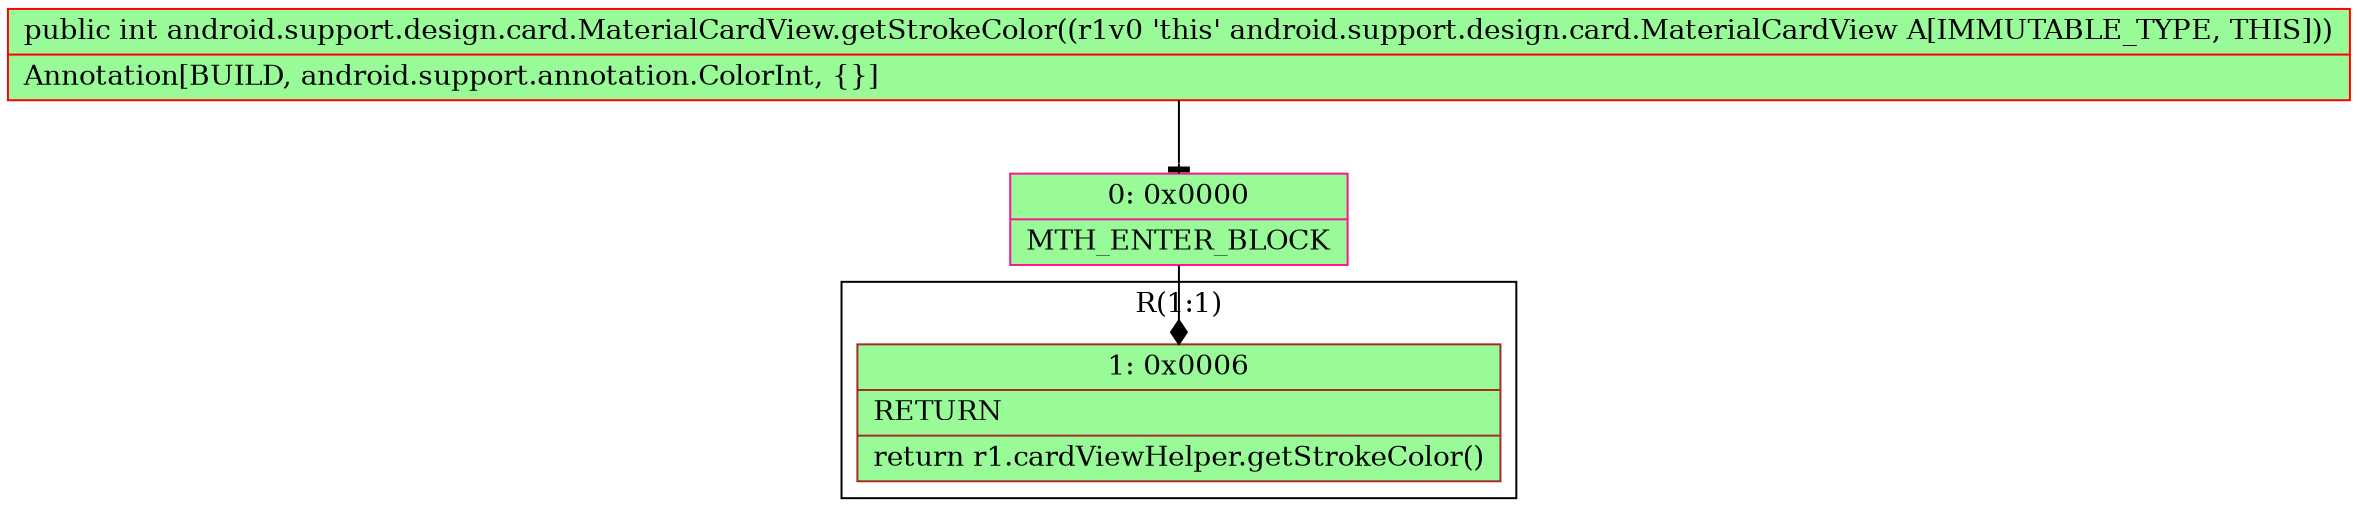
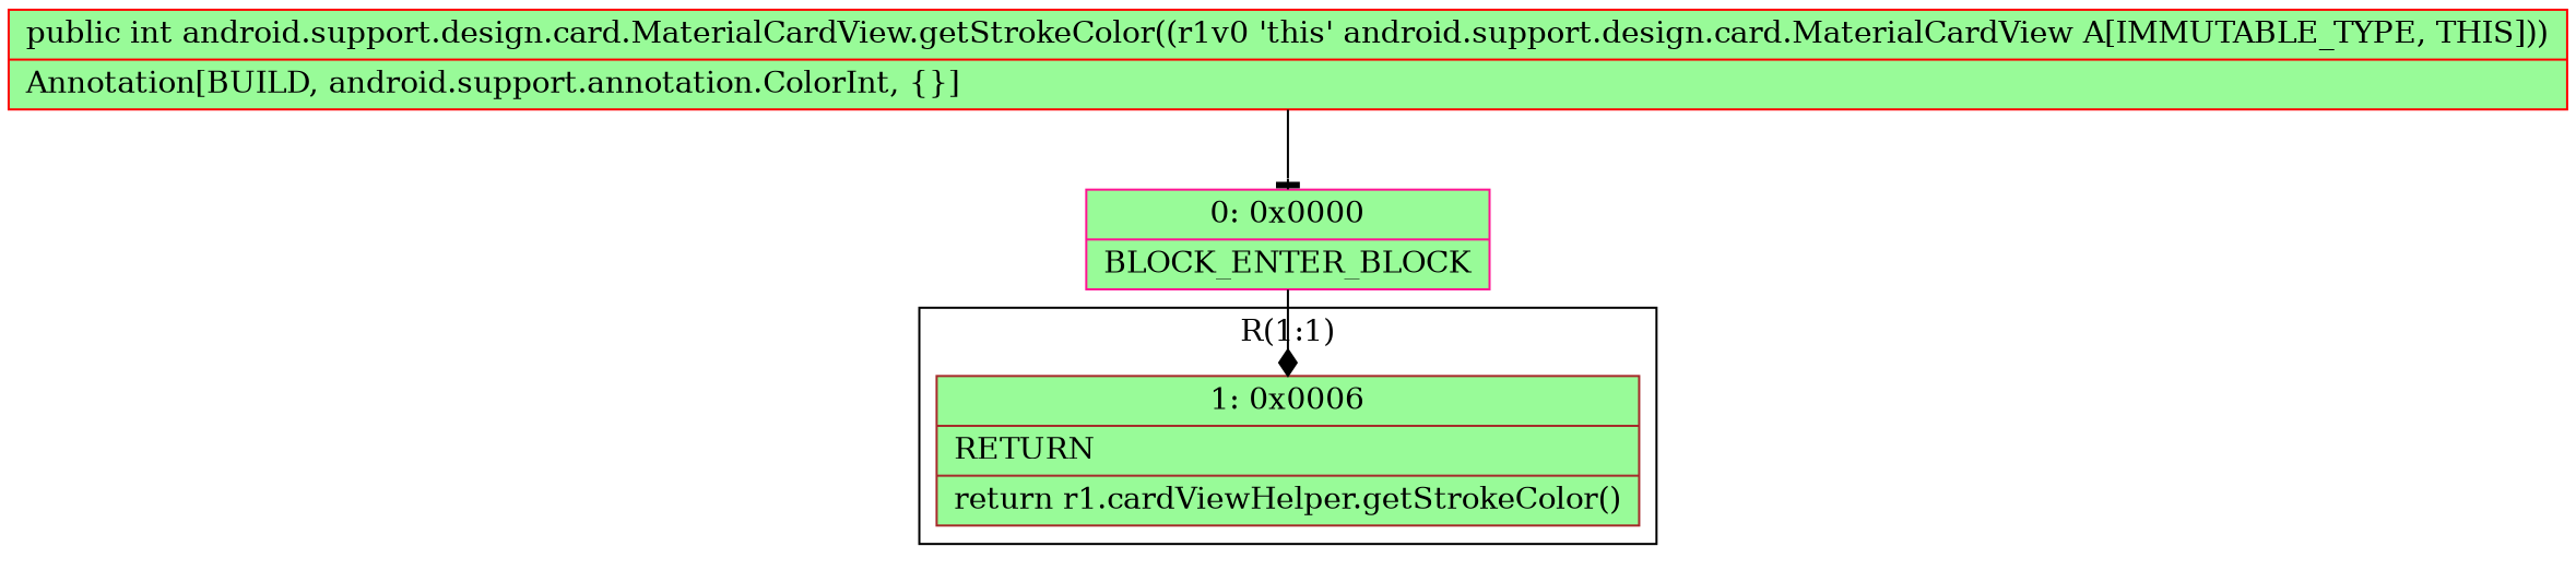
  digraph {
    node [shape=record style=filled fillcolor=palegreen]
    n1 [color=brown label="{1\:\ 0x0006|RETURN\l|return r1.cardViewHelper.getStrokeColor()\l}"]
-   n2 [color=deeppink label="{0\:\ 0x0000|MTH_ENTER_BLOCK\l}"]
+   n2 [color=deeppink label="{0\:\ 0x0000|BLOCK_ENTER_BLOCK\l}"]
    n3 [label="{public int android.support.design.card.MaterialCardView.getStrokeColor((r1v0 'this' android.support.design.card.MaterialCardView A[IMMUTABLE_TYPE, THIS]))  | Annotation[BUILD, android.support.annotation.ColorInt, \{\}]\l}" color=red]
    subgraph cluster_1 {
      label="R(1:1)"
      n1
    }
    n2 -> n1 [arrowhead=diamond]
    n3 -> n2 [arrowhead=tee]
  }
